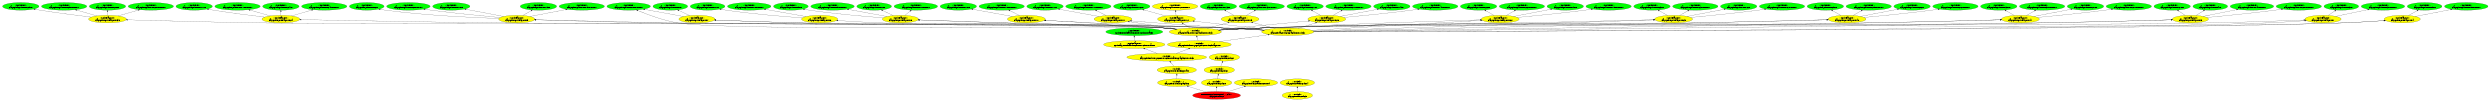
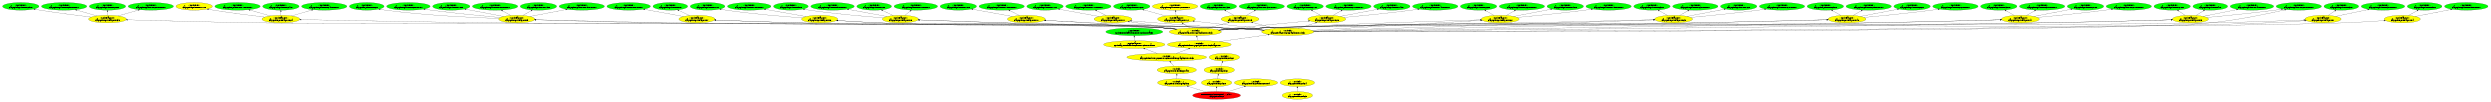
  digraph {
    rankdir=BT
    node [fillcolor=green style=filled]
    n1 [label="<spriteset>\nspriteset_default_construction_states"]
    n2 [fillcolor=yellow label="<spritelayout>\nspritelayout_default_construction_states"]
    n3 [label="<spriteset>\nclay_pit_spriteset_1_0"]
    n4 [label="<spriteset>\nclay_pit_spriteset_1_0_snow"]
    n5 [label="<spriteset>\nclay_pit_spriteset_3_0"]
    n6 [label="<spriteset>\nclay_pit_spriteset_3_0_snow"]
    n7 [label="<spriteset>\nclay_pit_spriteset_4_0"]
    n8 [label="<spriteset>\nclay_pit_spriteset_4_0_snow"]
    n9 [label="<spriteset>\nclay_pit_spriteset_5_0"]
    n10 [label="<spriteset>\nclay_pit_spriteset_5_0_snow"]
    n11 [label="<spriteset>\nclay_pit_spriteset_6_0"]
    n12 [label="<spriteset>\nclay_pit_spriteset_6_0_snow"]
    n13 [label="<spriteset>\nclay_pit_spriteset_7_0"]
    n14 [label="<spriteset>\nclay_pit_spriteset_7_0_snow"]
    n15 [label="<spriteset>\nclay_pit_spriteset_8_0"]
    n16 [label="<spriteset>\nclay_pit_spriteset_8_0_snow"]
    n17 [label="<spriteset>\nclay_pit_spriteset_9_0"]
    n18 [label="<spriteset>\nclay_pit_spriteset_9_0_snow"]
    n19 [label="<spriteset>\nclay_pit_spriteset_10_0"]
    n20 [label="<spriteset>\nclay_pit_spriteset_10_0_snow"]
    n21 [label="<spriteset>\nclay_pit_spriteset_11_0"]
    n22 [label="<spriteset>\nclay_pit_spriteset_11_0_snow"]
    n23 [label="<spriteset>\nclay_pit_spriteset_12_0"]
    n24 [fillcolor=yellow label="<spriteset>\nclay_pit_spriteset_12_0_snow"]
    n25 [label="<spriteset>\nclay_pit_spriteset_13_0"]
    n26 [label="<spriteset>\nclay_pit_spriteset_13_0_snow"]
    n27 [label="<spriteset>\nclay_pit_spriteset_14_0"]
    n28 [label="<spriteset>\nclay_pit_spriteset_14_0_snow"]
    n29 [label="<spriteset>\nclay_pit_spriteset_15_0"]
    n30 [label="<spriteset>\nclay_pit_spriteset_15_0_snow"]
    n31 [label="<spriteset>\nclay_pit_spriteset_16_0"]
    n32 [label="<spriteset>\nclay_pit_spriteset_16_0_snow"]
-   n33 [label="<spriteset>\nclay_pit_spriteset_17_0"]
+   n33 [fillcolor=yellow label="<spriteset>\nclay_pit_spriteset_17_0"]
    n34 [label="<spriteset>\nclay_pit_spriteset_17_0_snow"]
-   n35 [label="<spriteset>\nclay_pit_spriteset_18_0"]
+   n35 [label="<spriteset>\nclay_tile_spriteset_18_0"]
+   n36 [label="<spriteset>\nclay_pit_spriteset_18_0_snow"]
    n37 [label="<spriteset>\nclay_pit_spriteset_19_0"]
    n38 [label="<spriteset>\nclay_pit_spriteset_19_0_snow"]
    n39 [label="<spriteset>\nclay_pit_spriteset_20_0"]
    n40 [label="<spriteset>\nclay_pit_spriteset_20_0_snow"]
    n41 [label="<spriteset>\nclay_pit_spriteset_21_0"]
    n42 [label="<spriteset>\nclay_pit_spriteset_21_0_snow"]
    n43 [label="<spriteset>\nclay_pit_spriteset_22_0"]
    n44 [label="<spriteset>\nclay_pit_spriteset_22_0_snow"]
    n45 [label="<spriteset>\nclay_pit_spriteset_23_0"]
    n46 [label="<spriteset>\nclay_pit_spriteset_23_0_snow"]
    n47 [label="<spriteset>\nclay_pit_spriteset_24_0"]
    n48 [label="<spriteset>\nclay_pit_spriteset_24_0_snow"]
    n49 [label="<spriteset>\nclay_pit_spriteset_25_0"]
    n50 [label="<spriteset>\nclay_pit_spriteset_25_0_snow"]
    n51 [label="<spriteset>\nclay_pit_spriteset_26_0"]
    n52 [label="<spriteset>\nclay_pit_spriteset_26_0_snow"]
    n53 [label="<spriteset>\nclay_pit_spriteset_27_0"]
    n54 [label="<spriteset>\nclay_pit_spriteset_27_0_snow"]
    n55 [label="<spriteset>\nclay_pit_spriteset_28_0"]
    n56 [label="<spriteset>\nclay_pit_spriteset_28_0_snow"]
    n57 [label="<spriteset>\nclay_pit_spriteset_29_0"]
    n58 [label="<spriteset>\nclay_pit_spriteset_29_0_snow"]
    n59 [label="<spriteset>\nclay_pit_spriteset_30_0"]
    n60 [label="<spriteset>\nclay_pit_spriteset_30_0_snow"]
    n61 [fillcolor=yellow label="<spritelayout>\nclay_pit_spritelayout_1"]
    n62 [fillcolor=yellow label="<spritelayout>\nclay_pit_spritelayout_3"]
    n63 [fillcolor=yellow label="<spritelayout>\nclay_pit_spritelayout_4"]
    n64 [fillcolor=yellow label="<spritelayout>\nclay_pit_spritelayout_5"]
    n65 [fillcolor=yellow label="<spritelayout>\nclay_pit_spritelayout_6"]
    n66 [fillcolor=yellow label="<spritelayout>\nclay_pit_spritelayout_7"]
    n67 [fillcolor=yellow label="<spritelayout>\nclay_pit_spritelayout_8"]
    n68 [fillcolor=yellow label="<spritelayout>\nclay_pit_spritelayout_10"]
    n69 [fillcolor=yellow label="<spritelayout>\nclay_pit_spritelayout_11"]
    n70 [fillcolor=yellow label="<spritelayout>\nclay_pit_spritelayout_12"]
    n71 [fillcolor=yellow label="<spritelayout>\nclay_pit_spritelayout_19"]
    n72 [fillcolor=yellow label="<spritelayout>\nclay_pit_spritelayout_20"]
    n73 [fillcolor=yellow label="<spritelayout>\nclay_pit_spritelayout_22"]
    n74 [fillcolor=yellow label="<spritelayout>\nclay_pit_spritelayout_23"]
    n75 [fillcolor=yellow label="<spritelayout>\nclay_pit_spritelayout_24"]
    n76 [fillcolor=yellow label="<spritelayout>\nclay_pit_spritelayout_39"]
    n77 [fillcolor=yellow label="<spritelayout>\nclay_pit_spritelayout_40"]
    n78 [fillcolor=yellow label="<spritelayout>\nclay_pit_spritelayout_41"]
    n79 [fillcolor=yellow label="<switch>\nclay_pit_layout_1_graphics_switch"]
    n80 [fillcolor=yellow label="<switch>\nclay_pit_layout_2_graphics_switch"]
    n81 [fillcolor=yellow label="<switch>\nclay_pit_industry_graphics_switch_layouts"]
    n82 [fillcolor=yellow label="<switch>\nclay_pit_industry_construction_state_graphics_switch"]
    n83 [fillcolor=yellow label="<switch>\nclay_pit_store_temp_vars"]
    n84 [fillcolor=yellow label="<switch>\nclay_pit_switch_graphics"]
-   n85 [fillcolor=yellow label="<switch>\nclay_pit_states_2_lc_4"]
+   n85 [fillcolor=yellow label="<switch>\nclay_pit_tile_2_lc_4"]
    n86 [fillcolor=yellow label="<switch>\nclay_pit_tile_2_lc_3"]
    n87 [fillcolor=yellow label="<switch>\nclay_pit_tile_2_lc_2"]
    n88 [fillcolor=yellow label="<switch>\nclay_pit_tile_2_lc_1"]
    n89 [fillcolor=yellow label="<switch>\nclay_pit_tile_2_lc_0"]
    n90 [fillcolor=yellow label="<switch>\nclay_pit_tile_2_anim_control"]
    n91 [fillcolor=red label="FEAT_INDUSTRYTILES <240>\nclay_pit_tile_2"]
    n2 -> n1
    n61 -> n5
    n61 -> n6
    n62 -> n7
    n62 -> n8
    n62 -> n39
    n62 -> n40
    n63 -> n9
    n63 -> n10
    n64 -> n11
    n64 -> n12
    n64 -> n35
+   n64 -> n36
    n64 -> n37
    n64 -> n38
    n65 -> n13
    n65 -> n14
    n66 -> n15
    n66 -> n16
    n67 -> n3
    n67 -> n4
    n67 -> n17
    n67 -> n18
    n68 -> n19
    n68 -> n20
    n69 -> n21
    n69 -> n22
    n70 -> n23
    n70 -> n24
    n71 -> n25
    n71 -> n26
    n72 -> n27
    n72 -> n28
    n72 -> n41
    n72 -> n42
    n73 -> n29
    n73 -> n30
    n73 -> n43
    n73 -> n44
    n74 -> n31
    n74 -> n32
    n74 -> n45
    n74 -> n46
    n75 -> n33
    n75 -> n34
    n75 -> n47
    n75 -> n48
    n76 -> n49
    n76 -> n50
    n76 -> n55
    n76 -> n56
    n77 -> n51
    n77 -> n52
    n77 -> n57
    n77 -> n58
    n78 -> n53
    n78 -> n54
    n78 -> n59
    n78 -> n60
    n79 -> n61
    n79 -> n62
    n79 -> n63
    n79 -> n64
-   n79 -> n16
+   n79 -> n65
    n79 -> n66
    n79 -> n67
    n79 -> n68
    n79 -> n69
    n79 -> n70
    n79 -> n71
    n79 -> n72
    n79 -> n73
    n79 -> n74
    n79 -> n75
    n79 -> n76
    n79 -> n77
    n79 -> n78
    n80 -> n61
    n80 -> n62
-   n80 -> n63
+   n80 -> n40
    n80 -> n64
    n80 -> n65
    n80 -> n66
    n80 -> n67
    n80 -> n68
    n80 -> n69
    n80 -> n70
    n80 -> n71
    n80 -> n72
    n80 -> n73
    n80 -> n74
    n80 -> n77
    n80 -> n78
    n81 -> n79
    n81 -> n80
    n82 -> n2
    n82 -> n81
    n83 -> n82
    n84 -> n83
    n86 -> n85
    n88 -> n87
    n89 -> n88
    n91 -> n84
    n91 -> n89
    n91 -> n90
  }
